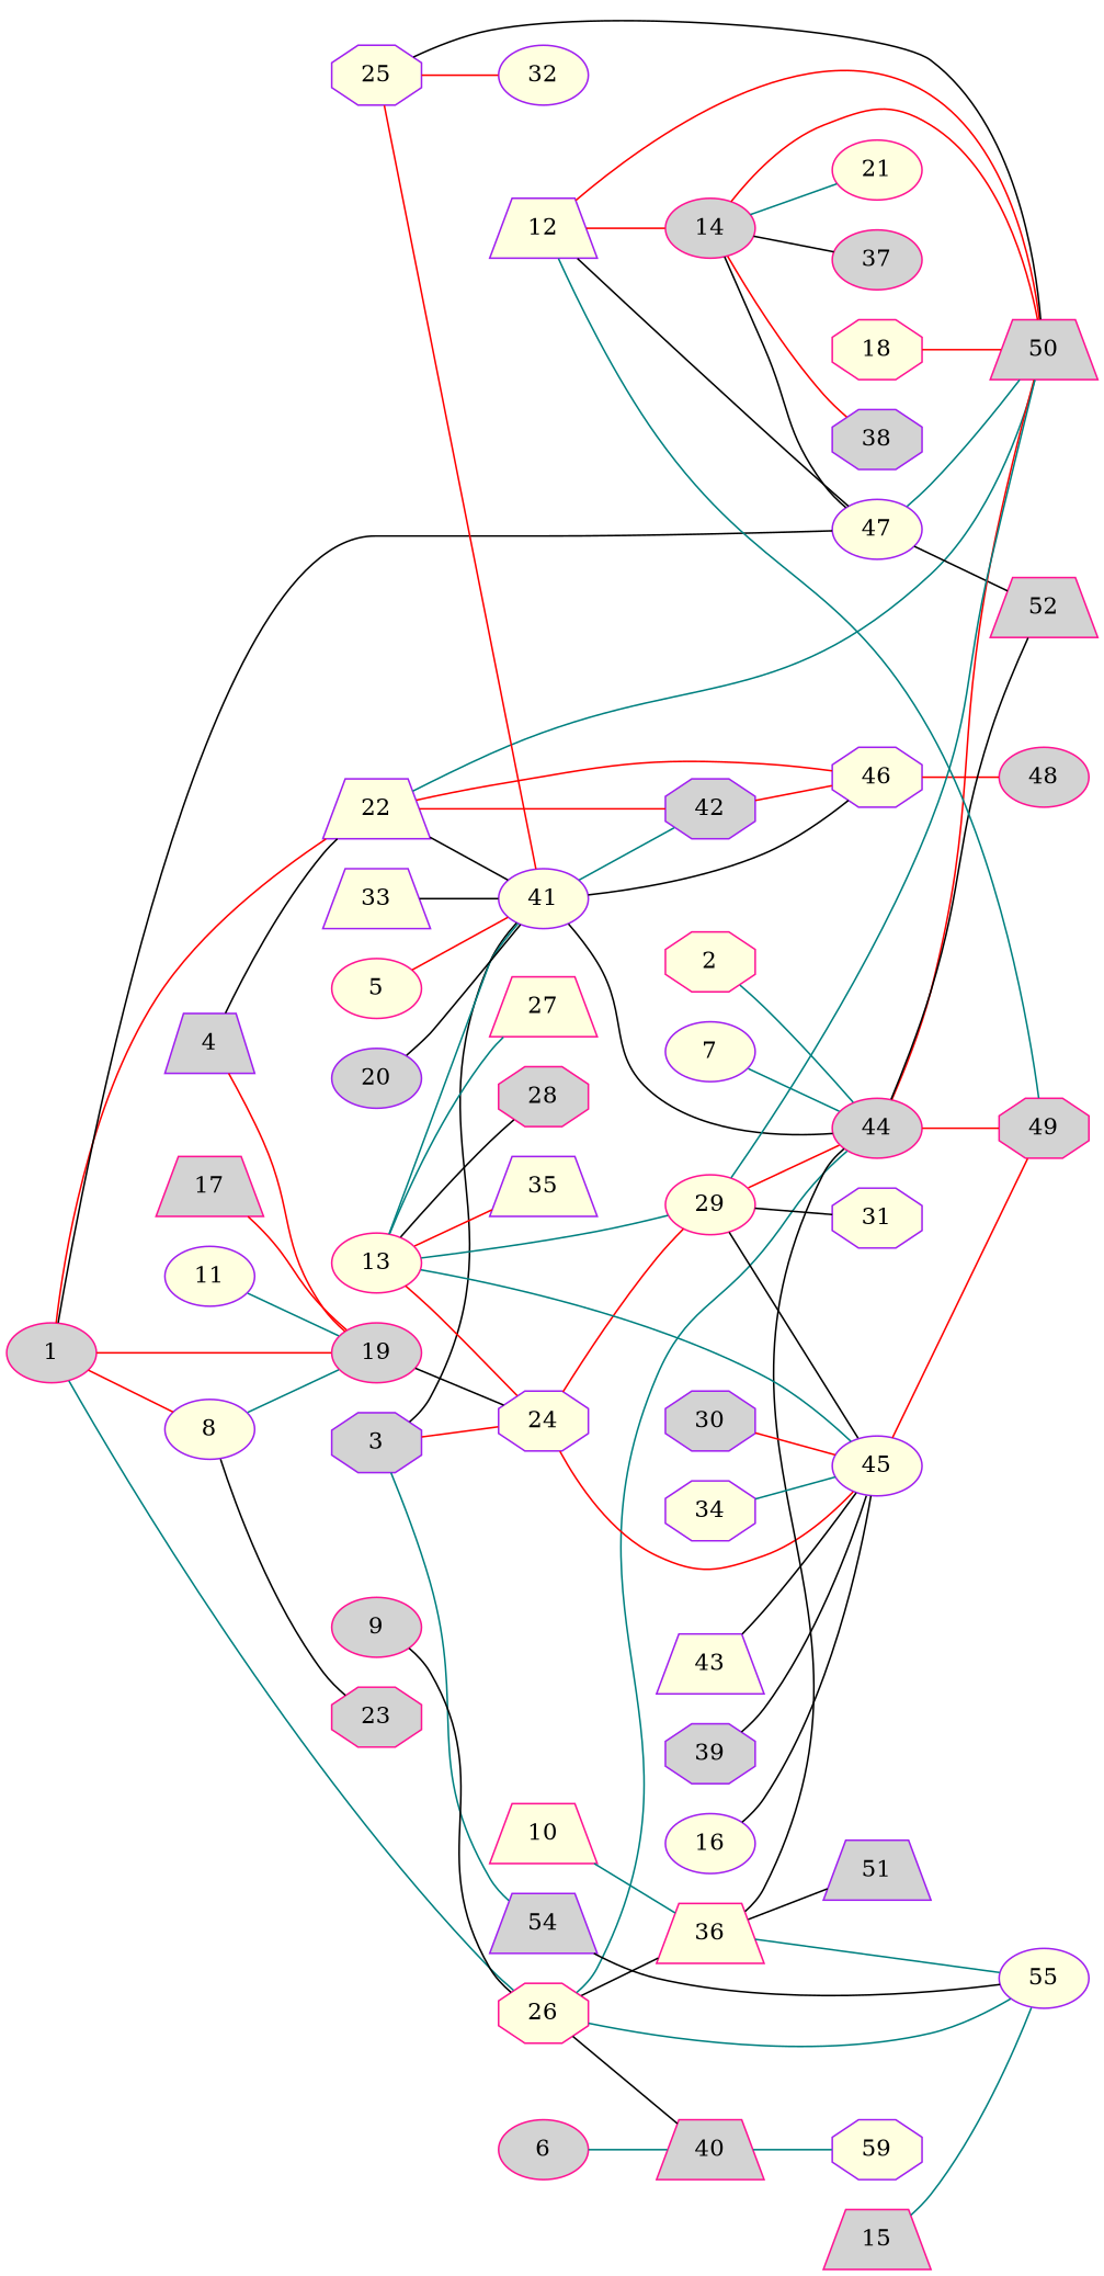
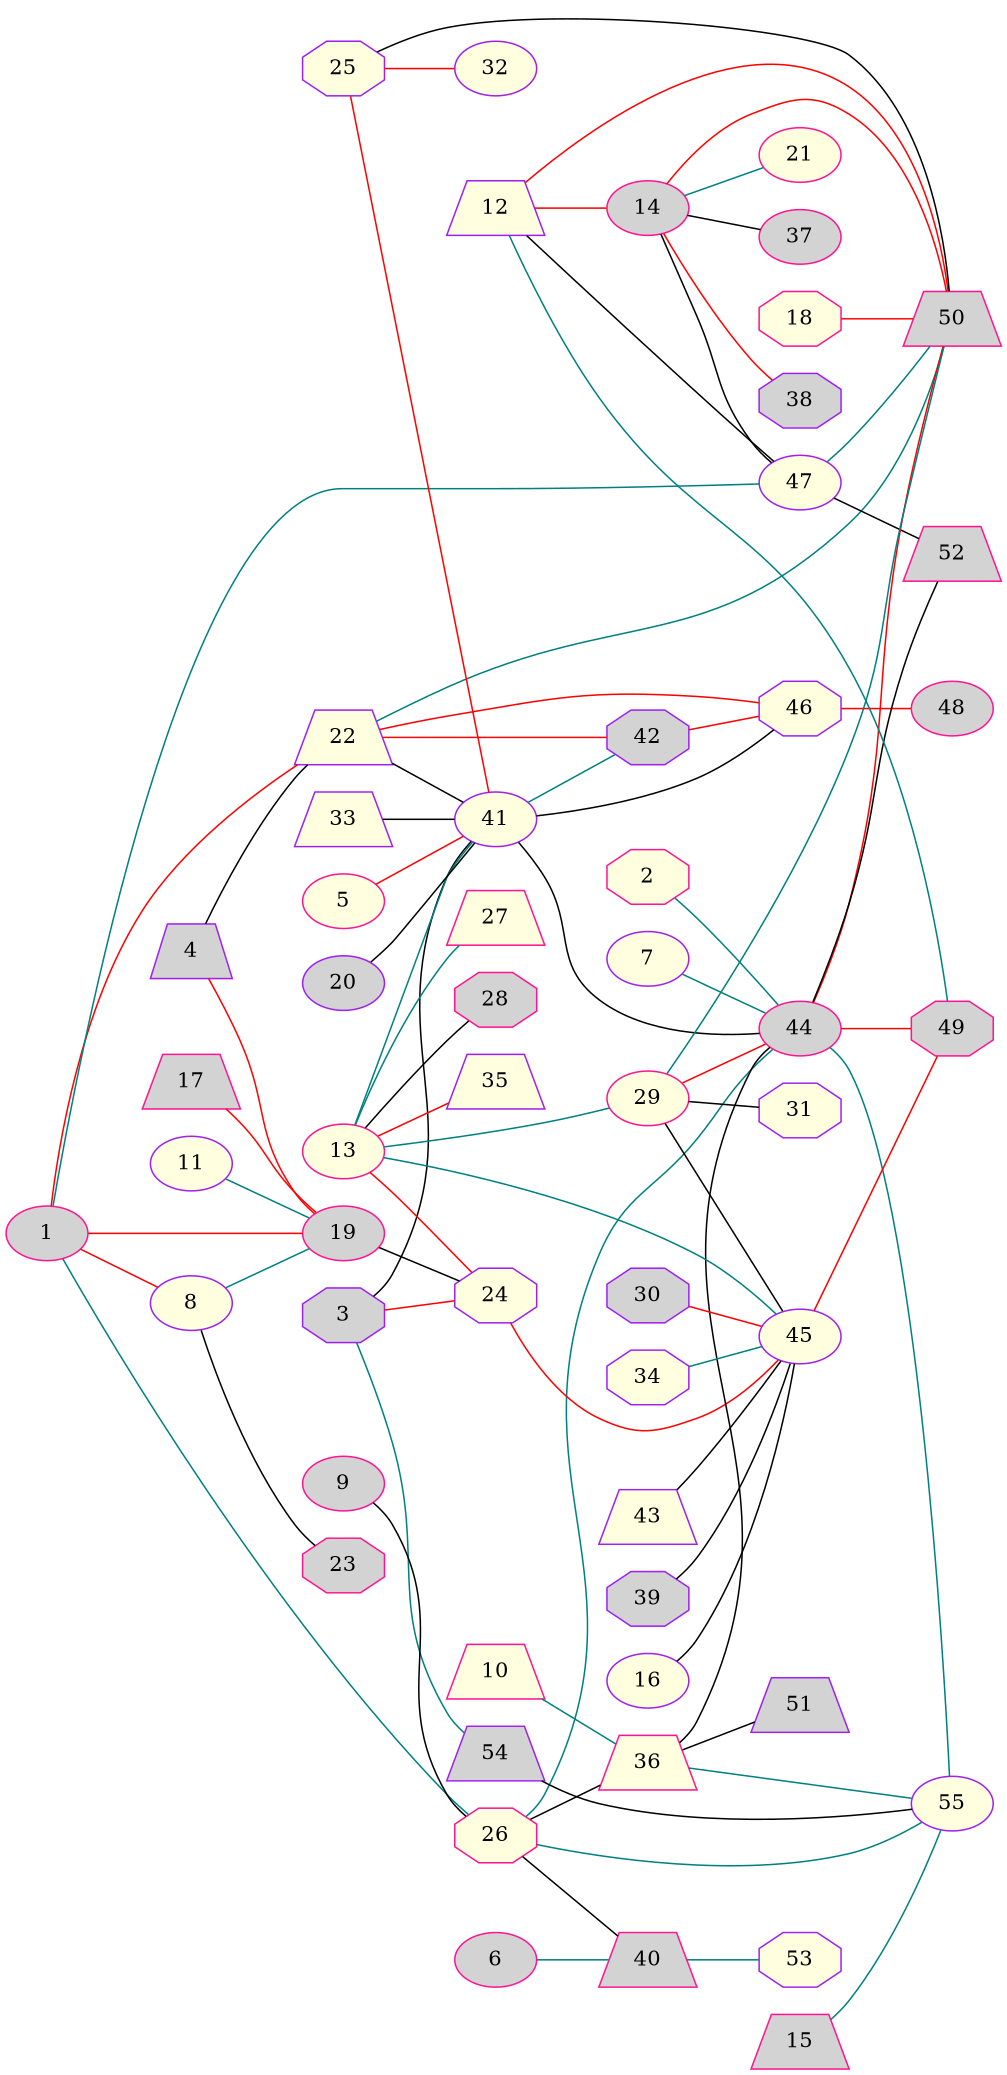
  graph {
    rankdir=LR
    node [color=purple fillcolor=lightyellow shape=ellipse style=filled]
    edge [color=black weight=1.0]
    1 [color=deeppink fillcolor=lightgrey]
    8
    19 [color=deeppink fillcolor=lightgrey]
    22 [shape=trapezium]
    26 [color=deeppink shape=octagon]
    47
    23 [color=deeppink fillcolor=lightgrey shape=octagon]
    24 [shape=octagon]
    41
    50 [color=deeppink fillcolor=lightgrey shape=trapezium]
    42 [fillcolor=lightgrey shape=octagon]
    46 [shape=octagon]
    44 [color=deeppink fillcolor=lightgrey]
    40 [color=deeppink fillcolor=lightgrey shape=trapezium]
    36 [color=deeppink shape=trapezium]
    55
    52 [color=deeppink fillcolor=lightgrey shape=trapezium]
    2 [color=deeppink shape=octagon]
    49 [color=deeppink fillcolor=lightgrey shape=octagon]
    3 [fillcolor=lightgrey shape=octagon]
    54 [fillcolor=lightgrey shape=trapezium]
    29 [color=deeppink]
    45
    4 [fillcolor=lightgrey shape=trapezium]
    5 [color=deeppink]
    6 [color=deeppink fillcolor=lightgrey]
-   53 [shape=octagon label=59]
+   53 [shape=octagon]
    7
    9 [color=deeppink fillcolor=lightgrey]
    10 [color=deeppink shape=trapezium]
    51 [fillcolor=lightgrey shape=trapezium]
    11
    12 [shape=trapezium]
    14 [color=deeppink fillcolor=lightgrey]
    21 [color=deeppink]
    37 [color=deeppink fillcolor=lightgrey]
    38 [fillcolor=lightgrey shape=octagon]
    13 [color=deeppink]
    27 [color=deeppink shape=trapezium]
    28 [color=deeppink fillcolor=lightgrey shape=octagon]
    35 [shape=trapezium]
    31 [shape=octagon]
    15 [color=deeppink fillcolor=lightgrey shape=trapezium]
    16
    17 [color=deeppink fillcolor=lightgrey shape=trapezium]
    18 [color=deeppink shape=octagon]
    20 [fillcolor=lightgrey]
    48 [color=deeppink fillcolor=lightgrey]
    25 [shape=octagon]
    32
    30 [fillcolor=lightgrey shape=octagon]
    33 [shape=trapezium]
    34 [shape=octagon]
    39 [fillcolor=lightgrey shape=octagon]
    43 [shape=trapezium]
    1 -- 8 [color=red weight=3.0]
    1 -- 19 [color=red weight=3.0]
    1 -- 22 [color=red]
    1 -- 26 [color=teal]
-   1 -- 47
+   1 -- 47 [color=teal]
    8 -- 19 [color=teal]
    8 -- 23
    19 -- 24
    22 -- 41 [weight=2.0]
    22 -- 50 [color=teal]
    22 -- 42 [color=red weight=2.0]
    22 -- 46 [color=red weight=2.0]
    26 -- 44 [color=teal]
    26 -- 40
    26 -- 36
    26 -- 55 [color=teal weight=2.0]
    47 -- 50 [color=teal weight=2.0]
    47 -- 52
-   24 -- 29 [color=red]
    24 -- 45 [color=red]
    41 -- 42 [color=teal]
    41 -- 46
    41 -- 44
    42 -- 46 [color=red]
    46 -- 48 [color=red]
    44 -- 50 [color=red]
+   44 -- 55 [color=teal weight=2.0]
    44 -- 52
    44 -- 49 [color=red]
    40 -- 53 [color=teal]
    36 -- 44
    36 -- 55 [color=teal weight=2.0]
    36 -- 51
    2 -- 44 [color=teal]
    3 -- 24 [color=red]
    3 -- 41
    3 -- 54 [color=teal]
    54 -- 55
    29 -- 50 [color=teal]
    29 -- 44 [color=red]
    29 -- 45
    29 -- 31
    45 -- 49 [color=red]
    4 -- 19 [color=red]
    4 -- 22
    5 -- 41 [color=red]
    6 -- 40 [color=teal]
    7 -- 44 [color=teal]
    9 -- 26
    10 -- 36 [color=teal]
    11 -- 19 [color=teal]
    12 -- 47
    12 -- 50 [color=red weight=2.0]
    12 -- 49 [color=teal]
    12 -- 14 [color=red]
    14 -- 47
    14 -- 50 [color=red weight=2.0]
    14 -- 21 [color=teal]
    14 -- 37
    14 -- 38 [color=red]
    13 -- 24 [color=red weight=2.0]
    13 -- 41 [color=teal]
    13 -- 29 [color=teal weight=2.0]
    13 -- 45 [color=teal weight=2.0]
    13 -- 27 [color=teal]
    13 -- 28
    13 -- 35 [color=red]
    15 -- 55 [color=teal]
    16 -- 45
    17 -- 19 [color=red]
    18 -- 50 [color=red]
    20 -- 41
    25 -- 41 [color=red]
    25 -- 50
    25 -- 32 [color=red]
    30 -- 45 [color=red]
    33 -- 41
    34 -- 45 [color=teal]
    39 -- 45
    43 -- 45
  }
